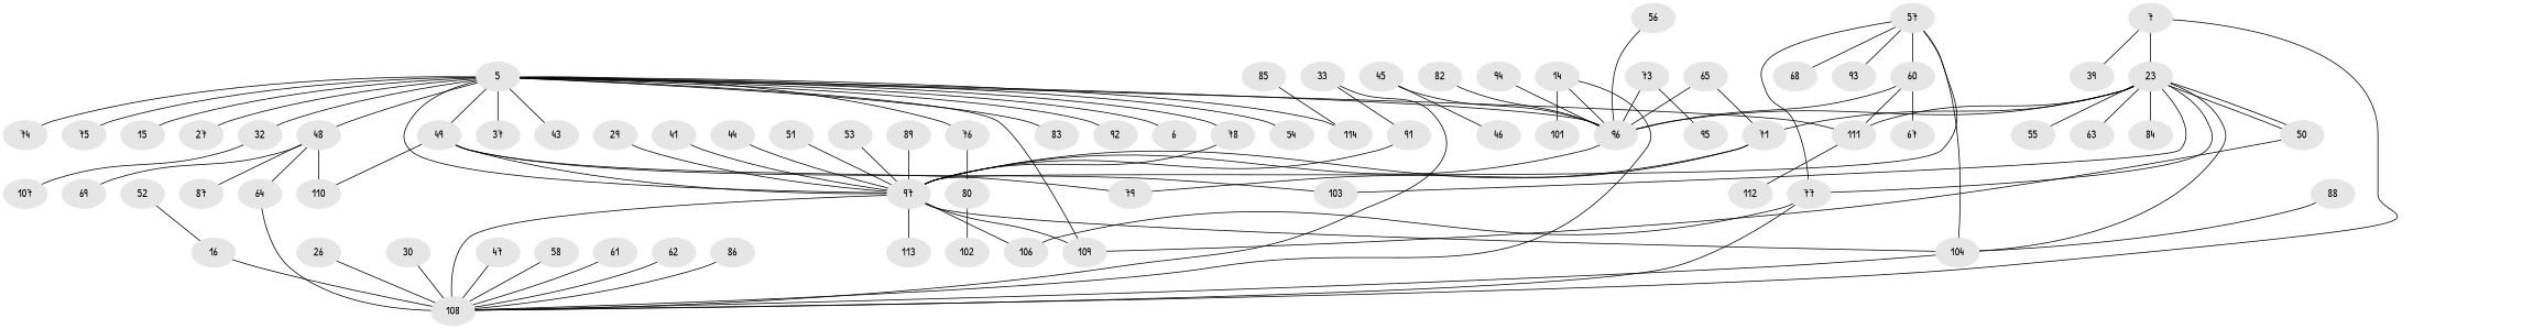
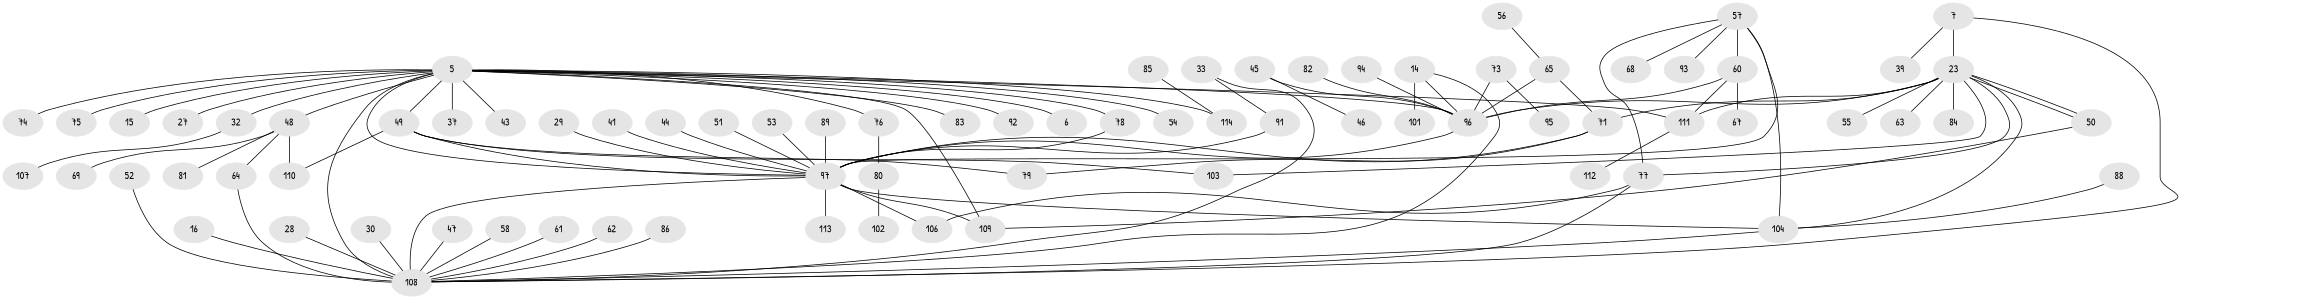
  graph {
    fontname="Patrick Hand"
    node [color=gray90 fontname="Patrick Hand" style=filled]
    edge [fontname="Patrick Hand"]
    5 [super="+3"]
    6
    15
    27
    32
    37
    43
    48
    49 [super="+17"]
    54
    74
    75 [super="+21"]
    76
    78
    83
    92
    96 [super="+91+24"]
    97 [super="+10+81"]
    108 [super="+99+98+70"]
    109 [super="+42+66"]
    111 [super="+59"]
    114 [super="+11"]
    107
    64
    69
-   87
+   87 [label=81]
    110
    103
    79
    80
    104 [super="+40+72+100"]
    106
    113
    112
    23 [super="+22"]
    50
    55
    63
    71
    77
    84
    7
    39
    14
    101
    16
-   26 [super="+20"]
+   26 [super="+20" label=28]
    29
    30
    33
    n51 [label=91]
    41
    44 [super="+31"]
    45
    46
    47
    51
    52
    53
    56
    57 [super="+34"]
    60 [super="+38"]
    68
    93
    67
    58
    61
    62
    65
    73
    95
    102
    82
    85
    86
    88
    89
    94
    5 -- 6
    5 -- 15
    5 -- 27
    5 -- 32
    5 -- 37
    5 -- 43
    5 -- 48 [weight=2]
    5 -- 49 [weight=2]
    5 -- 54
    5 -- 74
    5 -- 75
    5 -- 76
    5 -- 78
    5 -- 83 [weight=2]
    5 -- 92
    5 -- 96 [weight=6]
    5 -- 97
+   5 -- 108 [weight=7]
    5 -- 109
    5 -- 111
    5 -- 114
    32 -- 107
    48 -- 64
    48 -- 69
    48 -- 87
    48 -- 110
    49 -- 97
    49 -- 110
    49 -- 103
    49 -- 79
    76 -- 80
    78 -- 97
    96 -- 97 [weight=2]
    97 -- 108
    97 -- 109
    97 -- 104
    97 -- 106
    97 -- 113
    111 -- 112
    64 -- 108
    80 -- 102
    104 -- 108 [weight=2]
    23 -- 96 [weight=3]
    23 -- 111
    23 -- 103
    23 -- 104 [weight=2]
    23 -- 50 [weight=2]
    23 -- 50
    23 -- 55
    23 -- 63
    23 -- 71 [weight=2]
    23 -- 77
    23 -- 84
    50 -- 109
    71 -- 97
    71 -- 79
    77 -- 108
    77 -- 106
    7 -- 108
    7 -- 23 [weight=2]
    7 -- 39
    14 -- 96 [weight=2]
    14 -- 108 [weight=2]
    14 -- 101
    16 -- 108
    26 -- 108
    29 -- 97
    30 -- 108
    33 -- 108
    33 -- n51
    n51 -- 97
    41 -- 97
    44 -- 97
    45 -- 96
    45 -- 46
    47 -- 108
    51 -- 97
-   52 -- 16
+   52 -- 108
    53 -- 97
-   56 -- 96
+   56 -- 65
    57 -- 97 [weight=2]
    57 -- 104
    57 -- 77
    57 -- 60 [weight=2]
    57 -- 68
    57 -- 93
    60 -- 96 [weight=2]
    60 -- 111 [weight=2]
    60 -- 67
    58 -- 108
    61 -- 108
    62 -- 108
    65 -- 96
    65 -- 71
    73 -- 96
    73 -- 95
    82 -- 96
    85 -- 114
    86 -- 108
    88 -- 104
    89 -- 97
    94 -- 96
  }
